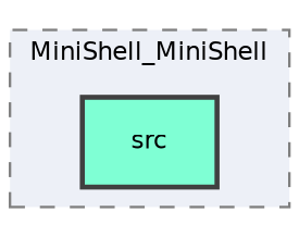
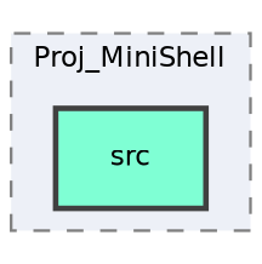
  digraph {
    compound=true
    rankdir=LR
    n1 [color=grey25 fillcolor=aquamarine fontname=Helvetica fontsize=10 label=src shape=box style="filled,bold,"]
    subgraph cluster_1 {
      bgcolor="#edf0f7"
      fontname=Helvetica
      fontsize=10
-     label=MiniShell_MiniShell
+     label=Proj_MiniShell
      pencolor=grey50
      style="filled,dashed,"
      n1
    }
  }
